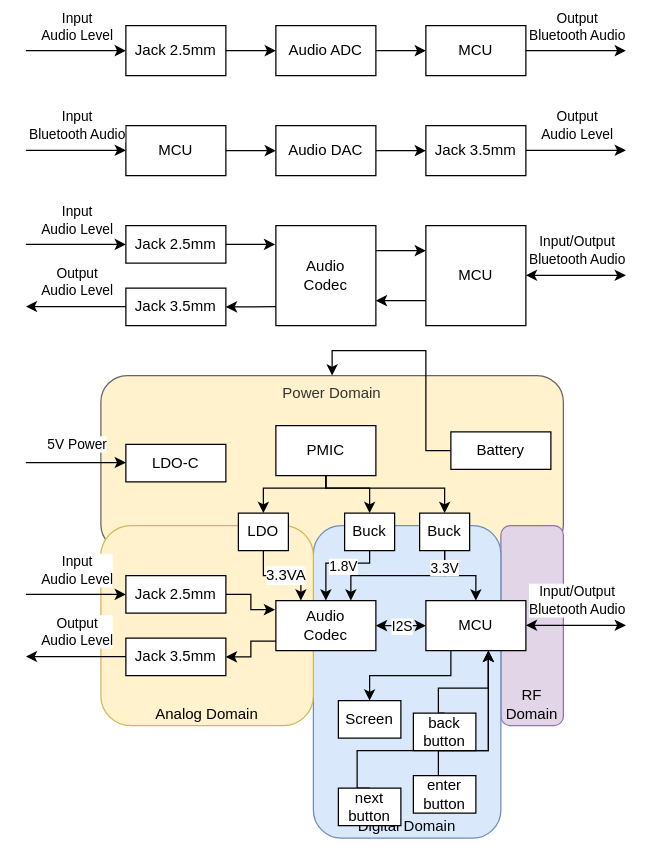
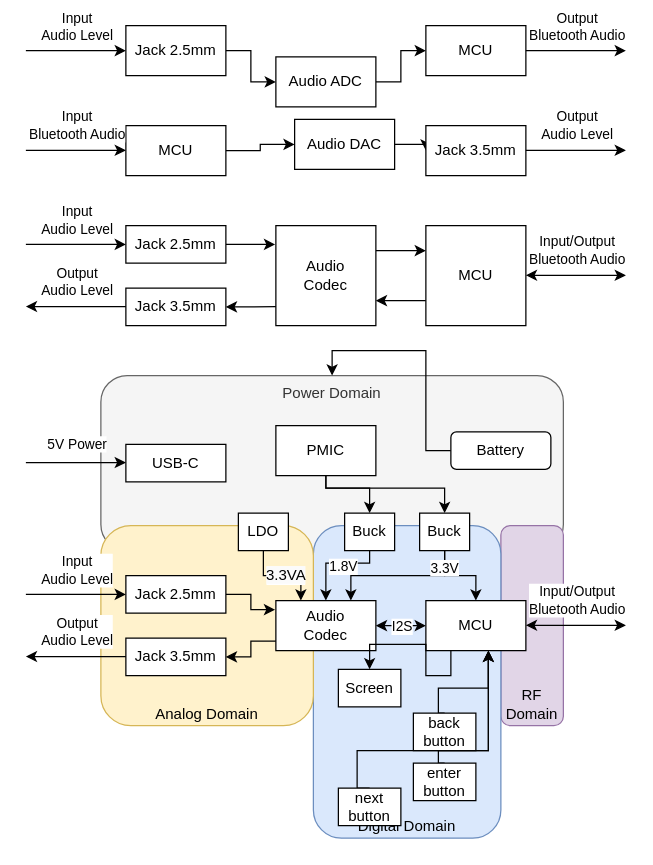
  <mxCell id="0" />
  <mxCell id="1" parent="0" />
- <mxCell id="2" value="Power Domain" style="rounded=1;whiteSpace=wrap;html=1;verticalAlign=top;fillColor=#fff2cc;strokeColor=#666666;fontColor=#333333;" vertex="1" parent="1"><mxGeometry x="80" y="300" width="370" height="140" as="geometry" /></mxCell>
+ <mxCell id="2" value="Power Domain" style="rounded=1;whiteSpace=wrap;html=1;verticalAlign=top;fillColor=#f5f5f5;strokeColor=#666666;fontColor=#333333;" vertex="1" parent="1"><mxGeometry x="80" y="300" width="370" height="140" as="geometry" /></mxCell>
  <mxCell id="3" value="RF Domain" style="rounded=1;whiteSpace=wrap;html=1;verticalAlign=bottom;fillColor=#e1d5e7;strokeColor=#9673a6;" vertex="1" parent="1"><mxGeometry x="400" y="420" width="50" height="160" as="geometry" /></mxCell>
  <mxCell id="4" value="Digital Domain" style="rounded=1;whiteSpace=wrap;html=1;verticalAlign=bottom;fillColor=#dae8fc;strokeColor=#6c8ebf;" vertex="1" parent="1"><mxGeometry x="250" y="420" width="150" height="250" as="geometry" /></mxCell>
  <mxCell id="5" value="Analog Domain" style="rounded=1;whiteSpace=wrap;html=1;verticalAlign=bottom;fillColor=#fff2cc;strokeColor=#d6b656;" vertex="1" parent="1"><mxGeometry x="80" y="420" width="170" height="160" as="geometry" /></mxCell>
  <mxCell id="6" style="edgeStyle=orthogonalEdgeStyle;rounded=0;orthogonalLoop=1;jettySize=auto;html=1;exitX=1;exitY=0.5;exitDx=0;exitDy=0;entryX=0;entryY=0.5;entryDx=0;entryDy=0;" edge="1" parent="1" source="7" target="11"><mxGeometry relative="1" as="geometry" /></mxCell>
  <mxCell id="7" value="Jack 2.5mm" style="rounded=0;whiteSpace=wrap;html=1;" vertex="1" parent="1"><mxGeometry x="100" y="20" width="80" height="40" as="geometry" /></mxCell>
  <mxCell id="8" value="" style="endArrow=classic;html=1;rounded=0;entryX=0;entryY=0.5;entryDx=0;entryDy=0;" edge="1" parent="1" target="7"><mxGeometry width="50" height="50" relative="1" as="geometry"><mxPoint x="20" y="40" as="sourcePoint" /><mxPoint x="70" y="-10" as="targetPoint" /></mxGeometry></mxCell>
  <mxCell id="9" value="Input&lt;div&gt;Audio Level&lt;/div&gt;" style="edgeLabel;html=1;align=center;verticalAlign=middle;resizable=0;points=[];" vertex="1" connectable="0" parent="8"><mxGeometry x="-0.432" relative="1" as="geometry"><mxPoint x="17" y="-20" as="offset" /></mxGeometry></mxCell>
  <mxCell id="10" style="edgeStyle=orthogonalEdgeStyle;rounded=0;orthogonalLoop=1;jettySize=auto;html=1;exitX=1;exitY=0.5;exitDx=0;exitDy=0;entryX=0;entryY=0.5;entryDx=0;entryDy=0;" edge="1" parent="1" source="11" target="12"><mxGeometry relative="1" as="geometry" /></mxCell>
- <mxCell id="11" value="Audio ADC" style="rounded=0;whiteSpace=wrap;html=1;" vertex="1" parent="1"><mxGeometry x="220" y="20" width="80" height="40" as="geometry" /></mxCell>
+ <mxCell id="11" value="Audio ADC" style="rounded=0;whiteSpace=wrap;html=1;" vertex="1" parent="1"><mxGeometry x="220" y="45" width="80" height="40" as="geometry" /></mxCell>
  <mxCell id="12" value="MCU" style="rounded=0;whiteSpace=wrap;html=1;" vertex="1" parent="1"><mxGeometry x="340" y="20" width="80" height="40" as="geometry" /></mxCell>
  <mxCell id="13" value="" style="endArrow=classic;html=1;rounded=0;exitX=1;exitY=0.5;exitDx=0;exitDy=0;" edge="1" parent="1" source="12"><mxGeometry width="50" height="50" relative="1" as="geometry"><mxPoint x="460" y="60" as="sourcePoint" /><mxPoint x="500" y="40" as="targetPoint" /></mxGeometry></mxCell>
  <mxCell id="14" value="Output&lt;div&gt;Bluetooth Audio&lt;/div&gt;" style="edgeLabel;html=1;align=center;verticalAlign=middle;resizable=0;points=[];" vertex="1" connectable="0" parent="13"><mxGeometry x="-0.051" y="1" relative="1" as="geometry"><mxPoint x="2" y="-19" as="offset" /></mxGeometry></mxCell>
  <mxCell id="15" style="edgeStyle=orthogonalEdgeStyle;rounded=0;orthogonalLoop=1;jettySize=auto;html=1;exitX=1;exitY=0.5;exitDx=0;exitDy=0;entryX=0;entryY=0.5;entryDx=0;entryDy=0;" edge="1" parent="1" source="16" target="18"><mxGeometry relative="1" as="geometry" /></mxCell>
  <mxCell id="16" value="MCU" style="rounded=0;whiteSpace=wrap;html=1;" vertex="1" parent="1"><mxGeometry x="100" y="100" width="80" height="40" as="geometry" /></mxCell>
  <mxCell id="17" style="edgeStyle=orthogonalEdgeStyle;rounded=0;orthogonalLoop=1;jettySize=auto;html=1;exitX=1;exitY=0.5;exitDx=0;exitDy=0;entryX=0;entryY=0.5;entryDx=0;entryDy=0;" edge="1" parent="1" source="18" target="19"><mxGeometry relative="1" as="geometry" /></mxCell>
- <mxCell id="18" value="Audio DAC" style="rounded=0;whiteSpace=wrap;html=1;" vertex="1" parent="1"><mxGeometry x="220" y="100" width="80" height="40" as="geometry" /></mxCell>
+ <mxCell id="18" value="Audio DAC" style="rounded=0;whiteSpace=wrap;html=1;" vertex="1" parent="1"><mxGeometry x="235" y="95" width="80" height="40" as="geometry" /></mxCell>
  <mxCell id="19" value="Jack 3.5mm" style="rounded=0;whiteSpace=wrap;html=1;" vertex="1" parent="1"><mxGeometry x="340" y="100" width="80" height="40" as="geometry" /></mxCell>
  <mxCell id="20" value="" style="endArrow=classic;html=1;rounded=0;exitX=1;exitY=0.5;exitDx=0;exitDy=0;" edge="1" parent="1"><mxGeometry width="50" height="50" relative="1" as="geometry"><mxPoint x="20" y="119.76" as="sourcePoint" /><mxPoint x="100" y="119.76" as="targetPoint" /></mxGeometry></mxCell>
  <mxCell id="21" value="Input&lt;div&gt;Bluetooth Audio&lt;/div&gt;" style="edgeLabel;html=1;align=center;verticalAlign=middle;resizable=0;points=[];" vertex="1" connectable="0" parent="20"><mxGeometry x="-0.051" y="1" relative="1" as="geometry"><mxPoint x="2" y="-19" as="offset" /></mxGeometry></mxCell>
  <mxCell id="22" value="" style="endArrow=classic;html=1;rounded=0;entryX=0;entryY=0.5;entryDx=0;entryDy=0;" edge="1" parent="1"><mxGeometry width="50" height="50" relative="1" as="geometry"><mxPoint x="420" y="119.76" as="sourcePoint" /><mxPoint x="500" y="119.76" as="targetPoint" /></mxGeometry></mxCell>
  <mxCell id="23" value="Output&lt;div&gt;Audio Level&lt;/div&gt;" style="edgeLabel;html=1;align=center;verticalAlign=middle;resizable=0;points=[];" vertex="1" connectable="0" parent="22"><mxGeometry x="-0.432" relative="1" as="geometry"><mxPoint x="17" y="-20" as="offset" /></mxGeometry></mxCell>
  <mxCell id="24" style="edgeStyle=orthogonalEdgeStyle;rounded=0;orthogonalLoop=1;jettySize=auto;html=1;exitX=1;exitY=0.5;exitDx=0;exitDy=0;entryX=-0.008;entryY=0.18;entryDx=0;entryDy=0;entryPerimeter=0;" edge="1" parent="1" source="25" target="29"><mxGeometry relative="1" as="geometry" /></mxCell>
  <mxCell id="25" value="Jack 2.5mm" style="rounded=0;whiteSpace=wrap;html=1;" vertex="1" parent="1"><mxGeometry x="100" y="180" width="80" height="30" as="geometry" /></mxCell>
  <mxCell id="26" value="" style="endArrow=classic;html=1;rounded=0;entryX=0;entryY=0.5;entryDx=0;entryDy=0;" edge="1" parent="1" target="25"><mxGeometry width="50" height="50" relative="1" as="geometry"><mxPoint x="20" y="195" as="sourcePoint" /><mxPoint x="70" y="150" as="targetPoint" /></mxGeometry></mxCell>
  <mxCell id="27" value="Input&lt;div&gt;Audio Level&lt;/div&gt;" style="edgeLabel;html=1;align=center;verticalAlign=middle;resizable=0;points=[];" vertex="1" connectable="0" parent="26"><mxGeometry x="-0.432" relative="1" as="geometry"><mxPoint x="17" y="-20" as="offset" /></mxGeometry></mxCell>
  <mxCell id="28" style="edgeStyle=orthogonalEdgeStyle;rounded=0;orthogonalLoop=1;jettySize=auto;html=1;exitX=1;exitY=0.25;exitDx=0;exitDy=0;entryX=0;entryY=0.25;entryDx=0;entryDy=0;" edge="1" parent="1" source="29" target="31"><mxGeometry relative="1" as="geometry" /></mxCell>
  <mxCell id="29" value="Audio&lt;div&gt;Codec&lt;/div&gt;" style="rounded=0;whiteSpace=wrap;html=1;" vertex="1" parent="1"><mxGeometry x="220" y="180" width="80" height="80" as="geometry" /></mxCell>
  <mxCell id="30" style="edgeStyle=orthogonalEdgeStyle;rounded=0;orthogonalLoop=1;jettySize=auto;html=1;exitX=0;exitY=0.75;exitDx=0;exitDy=0;entryX=1;entryY=0.75;entryDx=0;entryDy=0;" edge="1" parent="1" source="31" target="29"><mxGeometry relative="1" as="geometry" /></mxCell>
  <mxCell id="31" value="MCU" style="rounded=0;whiteSpace=wrap;html=1;" vertex="1" parent="1"><mxGeometry x="340" y="180" width="80" height="80" as="geometry" /></mxCell>
  <mxCell id="32" value="" style="endArrow=classic;html=1;rounded=0;exitX=1;exitY=0.25;exitDx=0;exitDy=0;startArrow=classic;startFill=1;" edge="1" parent="1"><mxGeometry width="50" height="50" relative="1" as="geometry"><mxPoint x="420" y="219.76" as="sourcePoint" /><mxPoint x="500" y="219.76" as="targetPoint" /></mxGeometry></mxCell>
  <mxCell id="33" value="Input/Output&lt;div&gt;Bluetooth Audio&lt;/div&gt;" style="edgeLabel;html=1;align=center;verticalAlign=middle;resizable=0;points=[];" vertex="1" connectable="0" parent="32"><mxGeometry x="-0.051" y="1" relative="1" as="geometry"><mxPoint x="2" y="-19" as="offset" /></mxGeometry></mxCell>
  <mxCell id="34" value="Jack 3.5mm" style="rounded=0;whiteSpace=wrap;html=1;" vertex="1" parent="1"><mxGeometry x="100" y="230" width="80" height="30" as="geometry" /></mxCell>
  <mxCell id="35" value="" style="endArrow=none;html=1;rounded=0;entryX=0;entryY=0.5;entryDx=0;entryDy=0;startArrow=classic;startFill=1;endFill=0;" edge="1" parent="1"><mxGeometry width="50" height="50" relative="1" as="geometry"><mxPoint x="20" y="244.76" as="sourcePoint" /><mxPoint x="100" y="244.76" as="targetPoint" /></mxGeometry></mxCell>
  <mxCell id="36" value="Output&lt;div&gt;Audio Level&lt;/div&gt;" style="edgeLabel;html=1;align=center;verticalAlign=middle;resizable=0;points=[];" vertex="1" connectable="0" parent="35"><mxGeometry x="-0.432" relative="1" as="geometry"><mxPoint x="17" y="-20" as="offset" /></mxGeometry></mxCell>
  <mxCell id="37" style="edgeStyle=orthogonalEdgeStyle;rounded=0;orthogonalLoop=1;jettySize=auto;html=1;exitX=1;exitY=0.5;exitDx=0;exitDy=0;entryX=0;entryY=0.811;entryDx=0;entryDy=0;entryPerimeter=0;startArrow=classic;startFill=1;endArrow=none;endFill=0;" edge="1" parent="1" source="34" target="29"><mxGeometry relative="1" as="geometry" /></mxCell>
  <mxCell id="38" style="edgeStyle=orthogonalEdgeStyle;rounded=0;orthogonalLoop=1;jettySize=auto;html=1;exitX=1;exitY=0.5;exitDx=0;exitDy=0;entryX=-0.008;entryY=0.18;entryDx=0;entryDy=0;entryPerimeter=0;" edge="1" parent="1" source="39" target="44"><mxGeometry relative="1" as="geometry" /></mxCell>
  <mxCell id="39" value="Jack 2.5mm" style="rounded=0;whiteSpace=wrap;html=1;" vertex="1" parent="1"><mxGeometry x="100" y="460" width="80" height="30" as="geometry" /></mxCell>
  <mxCell id="40" value="" style="endArrow=classic;html=1;rounded=0;entryX=0;entryY=0.5;entryDx=0;entryDy=0;" edge="1" parent="1" target="39"><mxGeometry width="50" height="50" relative="1" as="geometry"><mxPoint x="20" y="475" as="sourcePoint" /><mxPoint x="70" y="430" as="targetPoint" /></mxGeometry></mxCell>
  <mxCell id="41" value="Input&lt;div&gt;Audio Level&lt;/div&gt;" style="edgeLabel;html=1;align=center;verticalAlign=middle;resizable=0;points=[];" vertex="1" connectable="0" parent="40"><mxGeometry x="-0.432" relative="1" as="geometry"><mxPoint x="17" y="-20" as="offset" /></mxGeometry></mxCell>
  <mxCell id="42" style="edgeStyle=orthogonalEdgeStyle;rounded=0;orthogonalLoop=1;jettySize=auto;html=1;exitX=1;exitY=0.5;exitDx=0;exitDy=0;entryX=0;entryY=0.5;entryDx=0;entryDy=0;startArrow=classic;startFill=1;" edge="1" parent="1" source="44" target="45"><mxGeometry relative="1" as="geometry" /></mxCell>
  <mxCell id="43" value="I2S" style="edgeLabel;html=1;align=center;verticalAlign=middle;resizable=0;points=[];" vertex="1" connectable="0" parent="42"><mxGeometry x="0.05" relative="1" as="geometry"><mxPoint x="-1" as="offset" /></mxGeometry></mxCell>
  <mxCell id="44" value="Audio&lt;div&gt;Codec&lt;/div&gt;" style="rounded=0;whiteSpace=wrap;html=1;" vertex="1" parent="1"><mxGeometry x="220" y="480" width="80" height="40" as="geometry" /></mxCell>
  <mxCell id="45" value="MCU" style="rounded=0;whiteSpace=wrap;html=1;" vertex="1" parent="1"><mxGeometry x="340" y="480" width="80" height="40" as="geometry" /></mxCell>
  <mxCell id="46" value="" style="endArrow=classic;html=1;rounded=0;exitX=1;exitY=0.25;exitDx=0;exitDy=0;startArrow=classic;startFill=1;" edge="1" parent="1"><mxGeometry width="50" height="50" relative="1" as="geometry"><mxPoint x="420" y="499.76" as="sourcePoint" /><mxPoint x="500" y="499.76" as="targetPoint" /></mxGeometry></mxCell>
  <mxCell id="47" value="Input/Output&lt;div&gt;Bluetooth Audio&lt;/div&gt;" style="edgeLabel;html=1;align=center;verticalAlign=middle;resizable=0;points=[];" vertex="1" connectable="0" parent="46"><mxGeometry x="-0.051" y="1" relative="1" as="geometry"><mxPoint x="2" y="-19" as="offset" /></mxGeometry></mxCell>
  <mxCell id="48" value="Jack 3.5mm" style="rounded=0;whiteSpace=wrap;html=1;" vertex="1" parent="1"><mxGeometry x="100" y="510" width="80" height="30" as="geometry" /></mxCell>
  <mxCell id="49" value="" style="endArrow=none;html=1;rounded=0;entryX=0;entryY=0.5;entryDx=0;entryDy=0;startArrow=classic;startFill=1;endFill=0;" edge="1" parent="1"><mxGeometry width="50" height="50" relative="1" as="geometry"><mxPoint x="20" y="524.76" as="sourcePoint" /><mxPoint x="100" y="524.76" as="targetPoint" /></mxGeometry></mxCell>
  <mxCell id="50" value="Output&lt;div&gt;Audio Level&lt;/div&gt;" style="edgeLabel;html=1;align=center;verticalAlign=middle;resizable=0;points=[];" vertex="1" connectable="0" parent="49"><mxGeometry x="-0.432" relative="1" as="geometry"><mxPoint x="17" y="-20" as="offset" /></mxGeometry></mxCell>
  <mxCell id="51" style="edgeStyle=orthogonalEdgeStyle;rounded=0;orthogonalLoop=1;jettySize=auto;html=1;exitX=1;exitY=0.5;exitDx=0;exitDy=0;entryX=0;entryY=0.811;entryDx=0;entryDy=0;entryPerimeter=0;startArrow=classic;startFill=1;endArrow=none;endFill=0;" edge="1" parent="1" source="48" target="44"><mxGeometry relative="1" as="geometry" /></mxCell>
  <mxCell id="52" style="edgeStyle=orthogonalEdgeStyle;rounded=0;orthogonalLoop=1;jettySize=auto;html=1;exitX=0.5;exitY=0;exitDx=0;exitDy=0;entryX=0.25;entryY=1;entryDx=0;entryDy=0;startArrow=classic;startFill=1;endArrow=none;endFill=0;" edge="1" parent="1" source="53" target="45"><mxGeometry relative="1" as="geometry" /></mxCell>
- <mxCell id="53" value="Screen" style="rounded=0;whiteSpace=wrap;html=1;" vertex="1" parent="1"><mxGeometry x="270" y="560" width="50" height="30" as="geometry" /></mxCell>
+ <mxCell id="53" value="Screen" style="rounded=0;whiteSpace=wrap;html=1;" vertex="1" parent="1"><mxGeometry x="270" y="535" width="50" height="30" as="geometry" /></mxCell>
  <mxCell id="54" style="edgeStyle=orthogonalEdgeStyle;rounded=0;orthogonalLoop=1;jettySize=auto;html=1;exitX=0.5;exitY=0;exitDx=0;exitDy=0;" edge="1" parent="1" source="55"><mxGeometry relative="1" as="geometry"><mxPoint x="390" y="520" as="targetPoint" /><Array as="points"><mxPoint x="350" y="550" /><mxPoint x="390" y="550" /></Array></mxGeometry></mxCell>
  <mxCell id="55" value="back&lt;div&gt;button&lt;/div&gt;" style="rounded=0;whiteSpace=wrap;html=1;" vertex="1" parent="1"><mxGeometry x="330" y="570" width="50" height="30" as="geometry" /></mxCell>
  <mxCell id="56" style="edgeStyle=orthogonalEdgeStyle;rounded=0;orthogonalLoop=1;jettySize=auto;html=1;exitX=0.5;exitY=0;exitDx=0;exitDy=0;" edge="1" parent="1" source="57"><mxGeometry relative="1" as="geometry"><mxPoint x="390" y="520" as="targetPoint" /><Array as="points"><mxPoint x="350" y="600" /><mxPoint x="390" y="600" /></Array></mxGeometry></mxCell>
- <mxCell id="57" value="enter&lt;div&gt;button&lt;/div&gt;" style="rounded=0;whiteSpace=wrap;html=1;" vertex="1" parent="1"><mxGeometry x="330" y="620" width="50" height="30" as="geometry" /></mxCell>
+ <mxCell id="57" value="enter&lt;div&gt;button&lt;/div&gt;" style="rounded=0;whiteSpace=wrap;html=1;" vertex="1" parent="1"><mxGeometry x="330" y="610" width="50" height="30" as="geometry" /></mxCell>
  <mxCell id="58" style="edgeStyle=orthogonalEdgeStyle;rounded=0;orthogonalLoop=1;jettySize=auto;html=1;exitX=0.5;exitY=0;exitDx=0;exitDy=0;" edge="1" parent="1" source="59"><mxGeometry relative="1" as="geometry"><mxPoint x="390" y="520" as="targetPoint" /><Array as="points"><mxPoint x="285" y="600" /><mxPoint x="390" y="600" /></Array></mxGeometry></mxCell>
  <mxCell id="59" value="next&lt;div&gt;button&lt;/div&gt;" style="rounded=0;whiteSpace=wrap;html=1;" vertex="1" parent="1"><mxGeometry x="270" y="630" width="50" height="30" as="geometry" /></mxCell>
  <mxCell id="60" style="edgeStyle=orthogonalEdgeStyle;rounded=0;orthogonalLoop=1;jettySize=auto;html=1;exitX=0.5;exitY=1;exitDx=0;exitDy=0;entryX=0.25;entryY=0;entryDx=0;entryDy=0;" edge="1" parent="1" source="62" target="44"><mxGeometry relative="1" as="geometry" /></mxCell>
  <mxCell id="61" value="&lt;span style=&quot;font-size: 12px; text-wrap: wrap; background-color: rgb(251, 251, 251);&quot;&gt;3.3VA&lt;/span&gt;" style="edgeLabel;html=1;align=center;verticalAlign=middle;resizable=0;points=[];" vertex="1" connectable="0" parent="60"><mxGeometry x="0.049" y="1" relative="1" as="geometry"><mxPoint as="offset" /></mxGeometry></mxCell>
  <mxCell id="62" value="LDO" style="rounded=0;whiteSpace=wrap;html=1;" vertex="1" parent="1"><mxGeometry x="190" y="410" width="40" height="30" as="geometry" /></mxCell>
  <mxCell id="63" style="edgeStyle=orthogonalEdgeStyle;rounded=0;orthogonalLoop=1;jettySize=auto;html=1;exitX=0.5;exitY=1;exitDx=0;exitDy=0;entryX=0.5;entryY=0;entryDx=0;entryDy=0;" edge="1" parent="1" source="65" target="44"><mxGeometry relative="1" as="geometry"><Array as="points"><mxPoint x="295" y="450" /><mxPoint x="260" y="450" /></Array></mxGeometry></mxCell>
  <mxCell id="64" value="1.8V" style="edgeLabel;html=1;align=center;verticalAlign=middle;resizable=0;points=[];" vertex="1" connectable="0" parent="63"><mxGeometry x="-0.146" y="2" relative="1" as="geometry"><mxPoint as="offset" /></mxGeometry></mxCell>
  <mxCell id="65" value="Buck" style="rounded=0;whiteSpace=wrap;html=1;" vertex="1" parent="1"><mxGeometry x="275" y="410" width="40" height="30" as="geometry" /></mxCell>
  <mxCell id="66" style="edgeStyle=orthogonalEdgeStyle;rounded=0;orthogonalLoop=1;jettySize=auto;html=1;exitX=0.5;exitY=1;exitDx=0;exitDy=0;entryX=0.5;entryY=0;entryDx=0;entryDy=0;" edge="1" parent="1" source="69" target="45"><mxGeometry relative="1" as="geometry" /></mxCell>
  <mxCell id="67" style="edgeStyle=orthogonalEdgeStyle;rounded=0;orthogonalLoop=1;jettySize=auto;html=1;exitX=0.5;exitY=1;exitDx=0;exitDy=0;entryX=0.75;entryY=0;entryDx=0;entryDy=0;" edge="1" parent="1" source="69" target="44"><mxGeometry relative="1" as="geometry" /></mxCell>
  <mxCell id="68" value="3.3V" style="edgeLabel;html=1;align=center;verticalAlign=middle;resizable=0;points=[];" vertex="1" connectable="0" parent="67"><mxGeometry x="-0.769" y="-1" relative="1" as="geometry"><mxPoint as="offset" /></mxGeometry></mxCell>
  <mxCell id="69" value="Buck" style="rounded=0;whiteSpace=wrap;html=1;" vertex="1" parent="1"><mxGeometry x="335" y="410" width="40" height="30" as="geometry" /></mxCell>
- <mxCell id="70" value="LDO-C" style="rounded=0;whiteSpace=wrap;html=1;" vertex="1" parent="1"><mxGeometry x="100" y="355" width="80" height="30" as="geometry" /></mxCell>
+ <mxCell id="70" value="USB-C" style="rounded=0;whiteSpace=wrap;html=1;" vertex="1" parent="1"><mxGeometry x="100" y="355" width="80" height="30" as="geometry" /></mxCell>
  <mxCell id="71" value="" style="endArrow=classic;html=1;rounded=0;entryX=0;entryY=0.5;entryDx=0;entryDy=0;" edge="1" parent="1"><mxGeometry width="50" height="50" relative="1" as="geometry"><mxPoint x="20" y="369.58" as="sourcePoint" /><mxPoint x="100" y="369.58" as="targetPoint" /></mxGeometry></mxCell>
  <mxCell id="72" value="5V Power" style="edgeLabel;html=1;align=center;verticalAlign=middle;resizable=0;points=[];" vertex="1" connectable="0" parent="71"><mxGeometry x="-0.432" relative="1" as="geometry"><mxPoint x="17" y="-15" as="offset" /></mxGeometry></mxCell>
- <mxCell id="73" style="edgeStyle=orthogonalEdgeStyle;rounded=0;orthogonalLoop=1;jettySize=auto;html=1;exitX=0.5;exitY=1;exitDx=0;exitDy=0;entryX=0.5;entryY=0;entryDx=0;entryDy=0;" edge="1" parent="1" source="76" target="62"><mxGeometry relative="1" as="geometry"><Array as="points"><mxPoint x="260" y="390" /><mxPoint x="210" y="390" /></Array></mxGeometry></mxCell>
  <mxCell id="74" style="edgeStyle=orthogonalEdgeStyle;rounded=0;orthogonalLoop=1;jettySize=auto;html=1;exitX=0.5;exitY=1;exitDx=0;exitDy=0;entryX=0.5;entryY=0;entryDx=0;entryDy=0;" edge="1" parent="1" source="76" target="65"><mxGeometry relative="1" as="geometry"><Array as="points"><mxPoint x="260" y="390" /><mxPoint x="295" y="390" /></Array></mxGeometry></mxCell>
  <mxCell id="75" style="edgeStyle=orthogonalEdgeStyle;rounded=0;orthogonalLoop=1;jettySize=auto;html=1;exitX=0.5;exitY=1;exitDx=0;exitDy=0;entryX=0.5;entryY=0;entryDx=0;entryDy=0;" edge="1" parent="1" source="76" target="69"><mxGeometry relative="1" as="geometry"><Array as="points"><mxPoint x="260" y="390" /><mxPoint x="355" y="390" /></Array></mxGeometry></mxCell>
  <mxCell id="76" value="PMIC" style="rounded=0;whiteSpace=wrap;html=1;" vertex="1" parent="1"><mxGeometry x="220" y="340" width="80" height="40" as="geometry" /></mxCell>
  <mxCell id="77" style="edgeStyle=orthogonalEdgeStyle;rounded=0;orthogonalLoop=1;jettySize=auto;html=1;exitX=0;exitY=0.5;exitDx=0;exitDy=0;" edge="1" parent="1" source="78" target="2"><mxGeometry relative="1" as="geometry" /></mxCell>
- <mxCell id="78" value="Battery" style="rounded=0;whiteSpace=wrap;html=1;" vertex="1" parent="1"><mxGeometry x="360" y="345" width="80" height="30" as="geometry" /></mxCell>
+ <mxCell id="78" value="Battery" style="whiteSpace=wrap;html=1;rounded=1;" vertex="1" parent="1"><mxGeometry x="360" y="345" width="80" height="30" as="geometry" /></mxCell>
